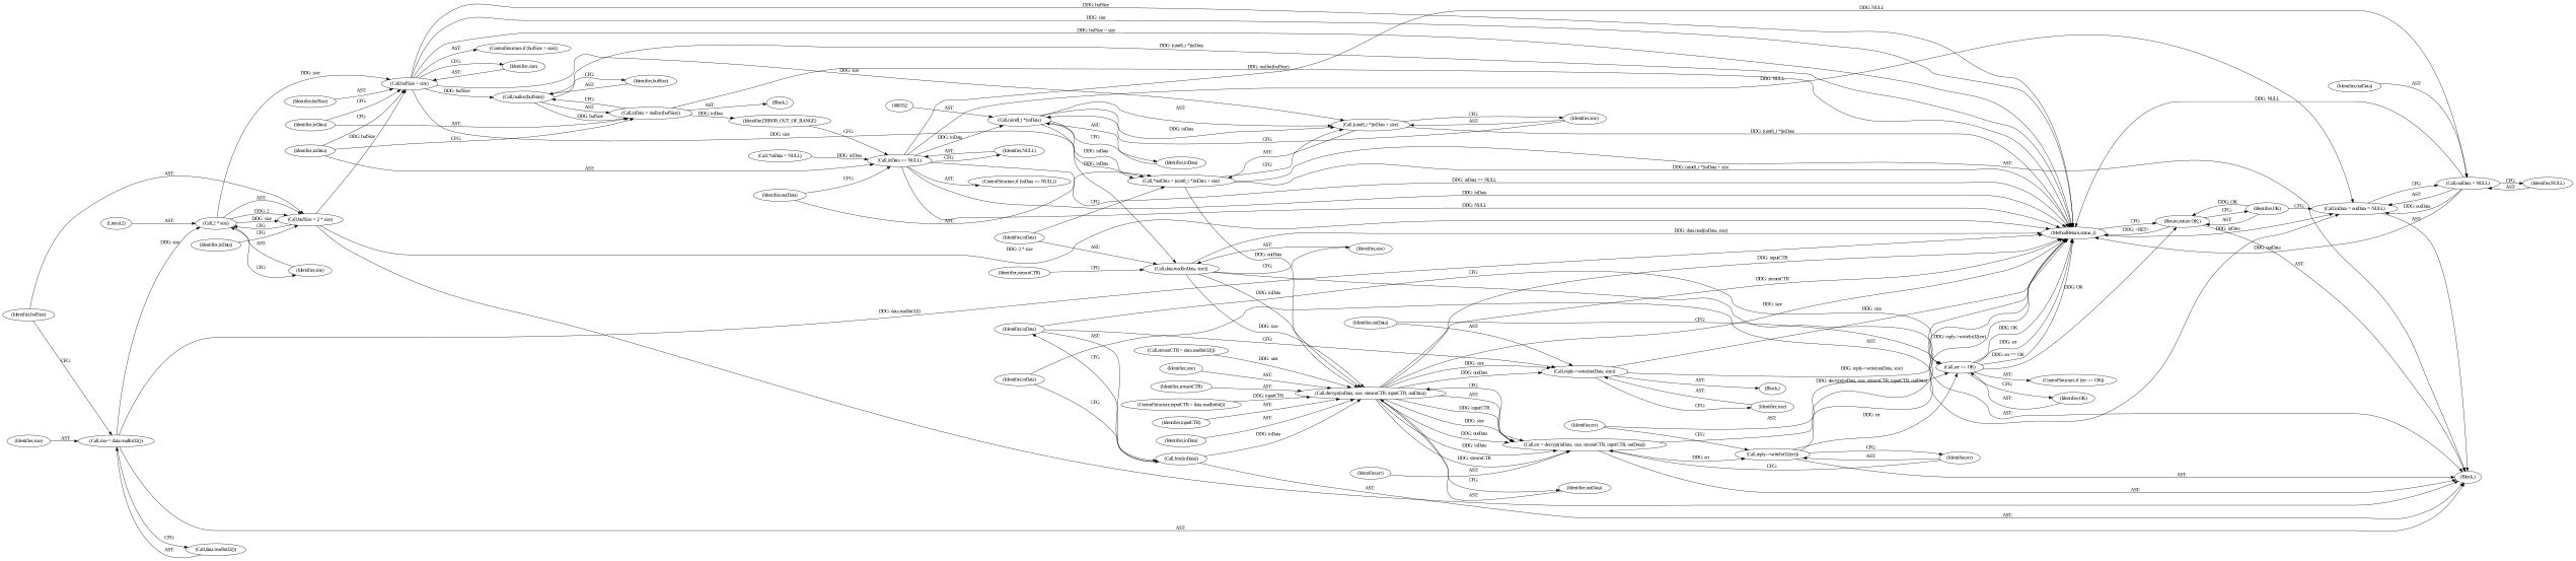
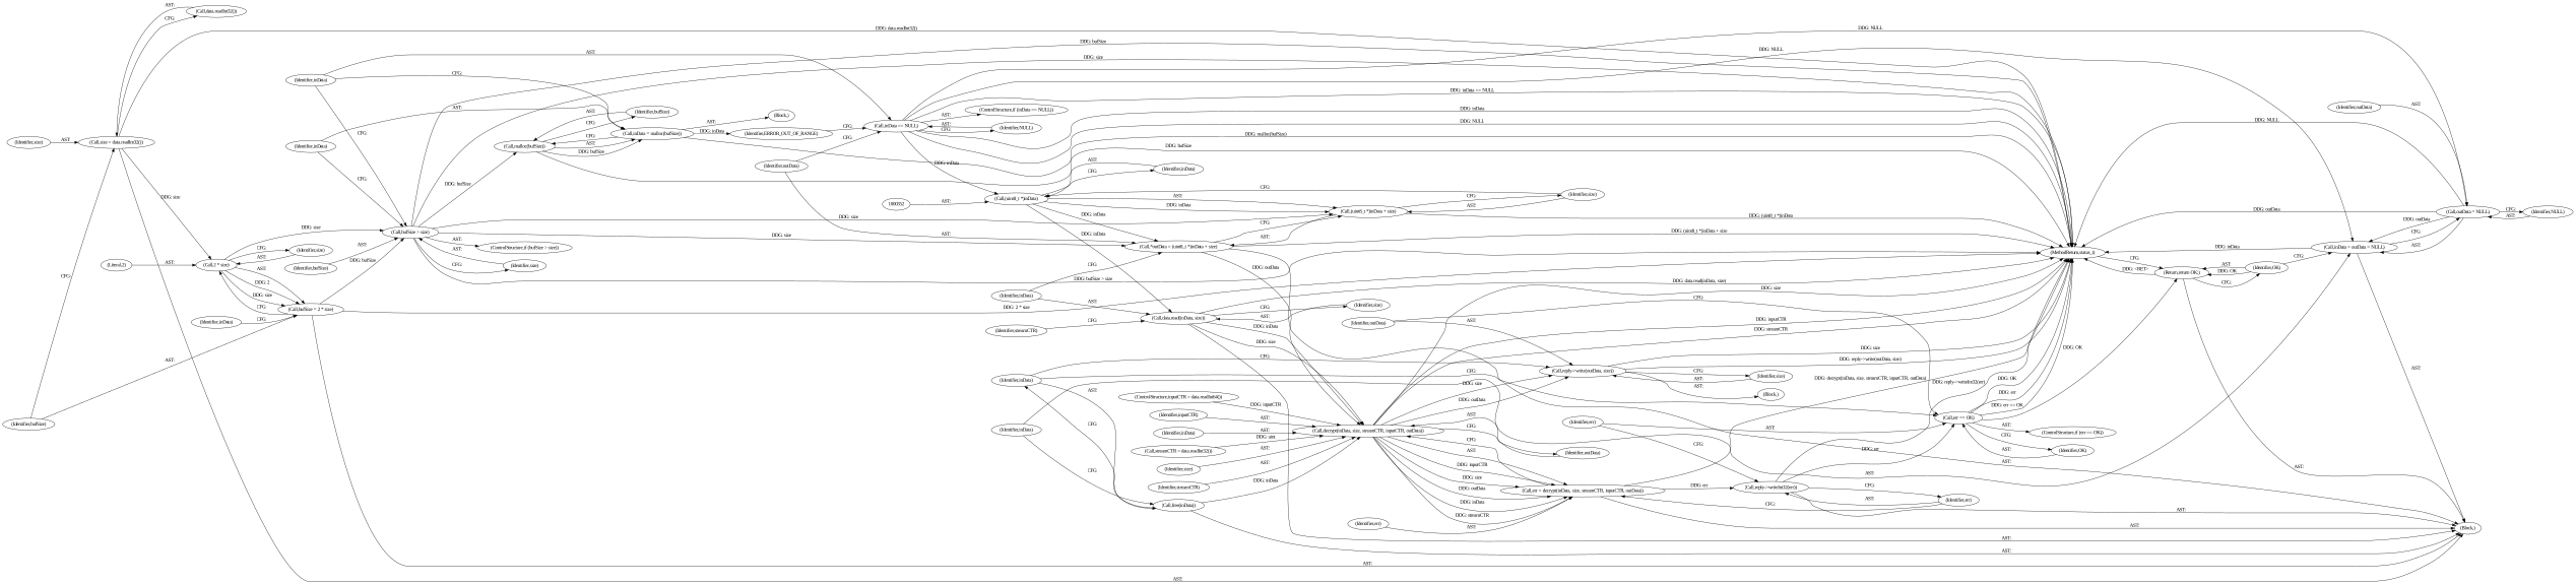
  digraph {
    fontname="Liberation Serif"
    rankdir=LR
    node [fontname="Liberation Serif"]
    edge [fontname="Liberation Serif"]
    n1 [label="(Call,size = data.readInt32())"]
    n2 [label="(Call,2 * size)"]
    n3 [label="(Block,)"]
    n4 [label="(Call,data.readInt32())"]
    n5 [label="(MethodReturn,status_t)"]
    n6 [label="(Call,bufSize = 2 * size)"]
    n7 [label="(Call,bufSize > size)"]
    n8 [label="(Identifier,size)"]
    n9 [label="(Return,return OK;)"]
    n10 [label="(Call,malloc(bufSize))"]
    n11 [label="(Call,*outData = (uint8_t *)inData + size)"]
    n12 [label="(Call,(uint8_t *)inData + size)"]
    n13 [label="(ControlStructure,if (bufSize > size))"]
    n14 [label="(Identifier,size)"]
    n15 [label="(Call,inData = malloc(bufSize))"]
    n16 [label="(Identifier,bufSize)"]
    n17 [label="(Call,decrypt(inData, size, streamCTR, inputCTR, outData))"]
    n18 [label="(Identifier,size)"]
    n19 [label="(Call,data.read(inData, size))"]
    n20 [label="(Identifier,size)"]
    n21 [label="(Block,)"]
    n22 [label="(Identifier,ERROR_OUT_OF_RANGE)"]
    n23 [label="(Call,inData == NULL)"]
    n24 [label="(Call,(uint8_t *)inData)"]
    n25 [label="(Call,inData = outData = NULL)"]
    n26 [label="(Call,outData = NULL)"]
    n27 [label="(ControlStructure,if (inData == NULL))"]
    n28 [label="(Identifier,NULL)"]
    n29 [label="(Identifier,inData)"]
    n30 [label="(Identifier,NULL)"]
    n31 [label="(Call,err = decrypt(inData, size, streamCTR, inputCTR, outData))"]
    n32 [label="(Call,reply->write(outData, size))"]
    n33 [label="(Identifier,outData)"]
    n34 [label="(Call,reply->writeInt32(err))"]
    n35 [label="(Block,)"]
    n36 [label="(Identifier,size)"]
    n37 [label="(Call,free(inData))"]
    n38 [label="(Identifier,inData)"]
    n39 [label="(Call,err == OK)"]
    n40 [label="(Identifier,err)"]
    n41 [label="(Identifier,OK)"]
    n42 [label="(ControlStructure,if (err == OK))"]
    n43 [label="(Identifier,OK)"]
    n44 [label="(Identifier,inData)"]
    n45 [label="(Identifier,outData)"]
    n46 [label="(Identifier,size)"]
    n47 [label="(Identifier,inData)"]
    n48 [label="(Identifier,err)"]
-   n49 [label="(Call,*inData = NULL)"]
    n50 [label="(Identifier,inData)"]
    n51 [label="(Identifier,inData)"]
    n52 [label="(Call,streamCTR = data.readInt32())"]
    n53 [label="(Identifier,size)"]
    n54 [label="(Identifier,bufSize)"]
    n55 [label="(Identifier,streamCTR)"]
    n56 [label="(Identifier,err)"]
    n57 [label="(ControlStructure,inputCTR = data.readInt64())"]
    n58 [label="(Identifier,outData)"]
    n59 [label="(Identifier,inputCTR)"]
    n60 [label="(Identifier,inData)"]
    n61 [label="(Identifier,outData)"]
    n62 [label="(Literal,2)"]
    n63 [label="(Identifier,bufSize)"]
    n64 [label="(Identifier,streamCTR)"]
    n65 [label="(Identifier,inData)"]
    1000352
    n1 -> n2 [label="DDG: size"]
    n1 -> n3 [label="AST: "]
    n1 -> n4 [label="CFG: "]
    n1 -> n5 [label="DDG: data.readInt32()"]
    n2 -> n6 [label="AST: "]
    n2 -> n6 [label="DDG: 2"]
    n2 -> n6 [label="DDG: size"]
    n2 -> n7 [label="DDG: size"]
    n2 -> n8 [label="CFG: "]
    n4 -> n1 [label="AST: "]
    n5 -> n9 [label="CFG: "]
    n6 -> n2 [label="CFG: "]
    n6 -> n3 [label="AST: "]
    n6 -> n5 [label="DDG: 2 * size"]
    n6 -> n7 [label="DDG: bufSize"]
    n7 -> n5 [label="DDG: bufSize"]
    n7 -> n5 [label="DDG: size"]
    n7 -> n5 [label="DDG: bufSize > size"]
    n7 -> n10 [label="DDG: bufSize"]
    n7 -> n11 [label="DDG: size"]
    n7 -> n12 [label="DDG: size"]
    n7 -> n13 [label="AST: "]
    n7 -> n14 [label="CFG: "]
    n8 -> n2 [label="AST: "]
    n9 -> n3 [label="AST: "]
    n9 -> n5 [label="DDG: <RET>"]
    n9 -> n43 [label="CFG: "]
-   n10 -> n5 [label="DDG: (uint8_t *)inData"]
+   n10 -> n5 [label="DDG: bufSize"]
    n10 -> n15 [label="AST: "]
    n10 -> n15 [label="DDG: bufSize"]
    n10 -> n16 [label="CFG: "]
    n11 -> n3 [label="AST: "]
    n11 -> n5 [label="DDG: (uint8_t *)inData + size"]
    n11 -> n12 [label="CFG: "]
    n11 -> n17 [label="DDG: outData"]
    n12 -> n5 [label="DDG: (uint8_t *)inData"]
    n12 -> n11 [label="AST: "]
    n12 -> n18 [label="CFG: "]
    n14 -> n7 [label="AST: "]
    n15 -> n5 [label="DDG: malloc(bufSize)"]
    n15 -> n10 [label="CFG: "]
    n15 -> n21 [label="AST: "]
    n15 -> n22 [label="DDG: inData"]
    n16 -> n10 [label="AST: "]
    n17 -> n5 [label="DDG: inputCTR"]
    n17 -> n5 [label="DDG: streamCTR"]
    n17 -> n5 [label="DDG: size"]
    n17 -> n31 [label="AST: "]
    n17 -> n31 [label="DDG: inputCTR"]
    n17 -> n31 [label="DDG: size"]
    n17 -> n31 [label="DDG: outData"]
    n17 -> n31 [label="DDG: inData"]
    n17 -> n31 [label="DDG: streamCTR"]
    n17 -> n32 [label="DDG: outData"]
    n17 -> n32 [label="DDG: size"]
    n17 -> n33 [label="CFG: "]
    n18 -> n12 [label="AST: "]
    n18 -> n24 [label="CFG: "]
    n19 -> n3 [label="AST: "]
    n19 -> n5 [label="DDG: data.read(inData, size)"]
    n19 -> n17 [label="DDG: inData"]
    n19 -> n17 [label="DDG: size"]
    n19 -> n20 [label="CFG: "]
    n20 -> n19 [label="AST: "]
    n22 -> n23 [label="CFG: "]
    n23 -> n5 [label="DDG: inData == NULL"]
    n23 -> n5 [label="DDG: inData"]
    n23 -> n5 [label="DDG: NULL"]
    n23 -> n24 [label="DDG: inData"]
    n23 -> n25 [label="DDG: NULL"]
    n23 -> n26 [label="DDG: NULL"]
    n23 -> n27 [label="AST: "]
    n23 -> n28 [label="CFG: "]
    n24 -> n11 [label="DDG: inData"]
    n24 -> n12 [label="AST: "]
    n24 -> n12 [label="DDG: inData"]
    n24 -> n19 [label="DDG: inData"]
    n24 -> n29 [label="CFG: "]
    n25 -> n3 [label="AST: "]
-   n5 -> n25 [label="DDG: inData"]
+   n25 -> n5 [label="DDG: inData"]
    n25 -> n26 [label="CFG: "]
    n26 -> n5 [label="DDG: outData"]
    n26 -> n5 [label="DDG: NULL"]
    n26 -> n25 [label="AST: "]
    n26 -> n25 [label="DDG: outData"]
    n26 -> n30 [label="CFG: "]
    n28 -> n23 [label="AST: "]
    n29 -> n24 [label="AST: "]
    n30 -> n26 [label="AST: "]
    n31 -> n3 [label="AST: "]
    n31 -> n5 [label="DDG: decrypt(inData, size, streamCTR, inputCTR, outData)"]
    n31 -> n17 [label="CFG: "]
    n31 -> n34 [label="DDG: err"]
    n32 -> n5 [label="DDG: size"]
    n32 -> n5 [label="DDG: reply->write(outData, size)"]
    n32 -> n35 [label="AST: "]
    n32 -> n36 [label="CFG: "]
    n33 -> n17 [label="AST: "]
    n34 -> n3 [label="AST: "]
    n34 -> n5 [label="DDG: reply->writeInt32(err)"]
    n34 -> n39 [label="DDG: err"]
    n34 -> n40 [label="CFG: "]
    n36 -> n32 [label="AST: "]
    n37 -> n3 [label="AST: "]
    n37 -> n17 [label="DDG: inData"]
    n37 -> n38 [label="CFG: "]
    n38 -> n32 [label="CFG: "]
    n38 -> n37 [label="AST: "]
    n38 -> n39 [label="CFG: "]
    n39 -> n5 [label="DDG: OK"]
    n39 -> n5 [label="DDG: err"]
    n39 -> n5 [label="DDG: err == OK"]
    n39 -> n9 [label="DDG: OK"]
    n39 -> n41 [label="CFG: "]
    n39 -> n42 [label="AST: "]
    n40 -> n31 [label="CFG: "]
    n40 -> n34 [label="AST: "]
    n41 -> n39 [label="AST: "]
    n43 -> n9 [label="AST: "]
    n43 -> n9 [label="DDG: OK"]
    n43 -> n25 [label="CFG: "]
    n44 -> n25 [label="AST: "]
    n44 -> n37 [label="CFG: "]
    n45 -> n26 [label="AST: "]
    n46 -> n1 [label="AST: "]
    n47 -> n7 [label="CFG: "]
    n47 -> n15 [label="CFG: "]
    n47 -> n23 [label="AST: "]
    n48 -> n31 [label="AST: "]
-   n49 -> n23 [label="DDG: inData"]
    n50 -> n11 [label="CFG: "]
    n50 -> n19 [label="AST: "]
    n51 -> n6 [label="CFG: "]
    n52 -> n17 [label="DDG: uint"]
    n53 -> n17 [label="AST: "]
    n54 -> n7 [label="AST: "]
    n55 -> n17 [label="AST: "]
    n56 -> n34 [label="CFG: "]
    n56 -> n39 [label="AST: "]
    n57 -> n17 [label="DDG: inputCTR"]
    n58 -> n11 [label="AST: "]
    n58 -> n23 [label="CFG: "]
    n59 -> n17 [label="AST: "]
    n60 -> n17 [label="AST: "]
    n61 -> n32 [label="AST: "]
    n61 -> n39 [label="CFG: "]
    n62 -> n2 [label="AST: "]
    n63 -> n1 [label="CFG: "]
    n63 -> n6 [label="AST: "]
    n64 -> n19 [label="CFG: "]
    n65 -> n7 [label="CFG: "]
    n65 -> n15 [label="AST: "]
    1000352 -> n24 [label="AST: "]
  }
